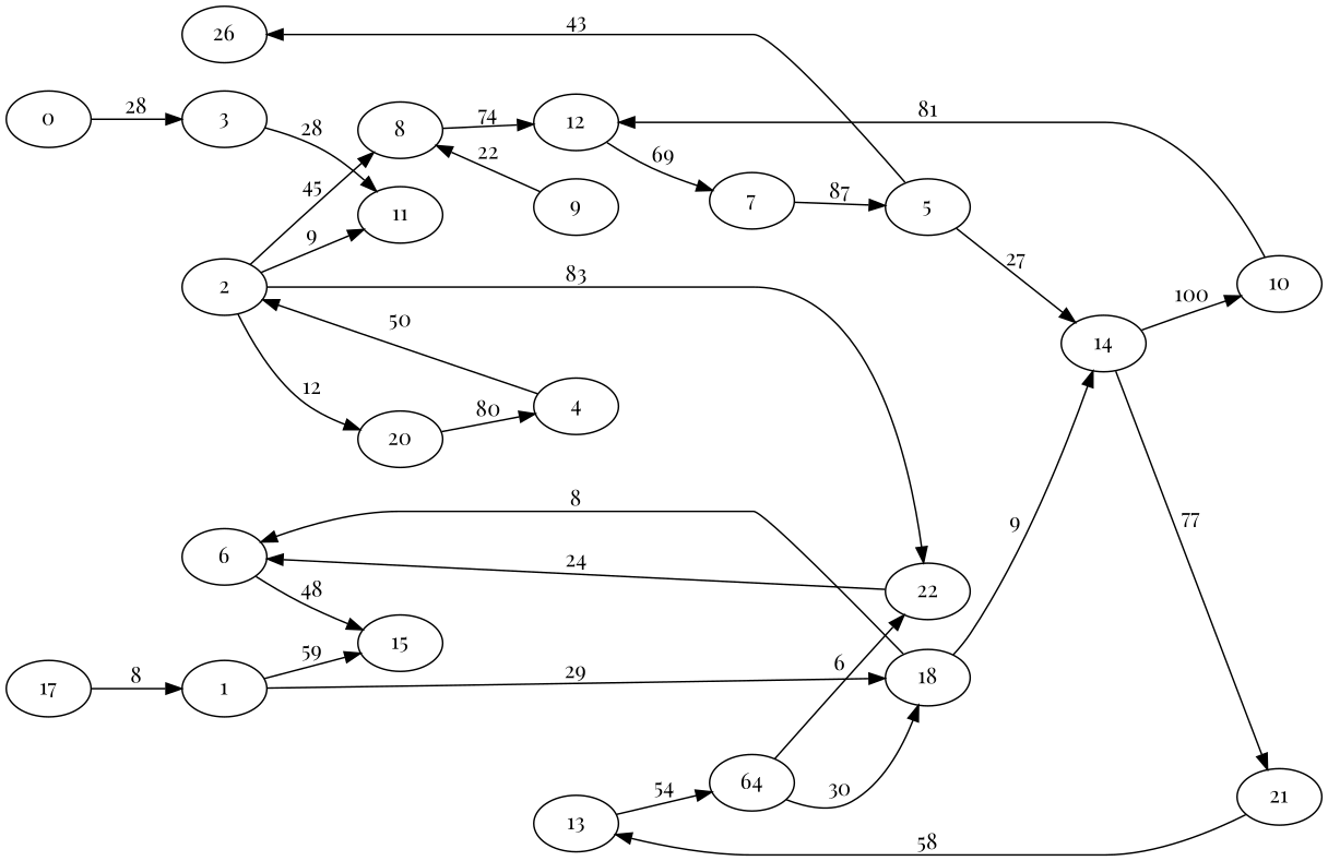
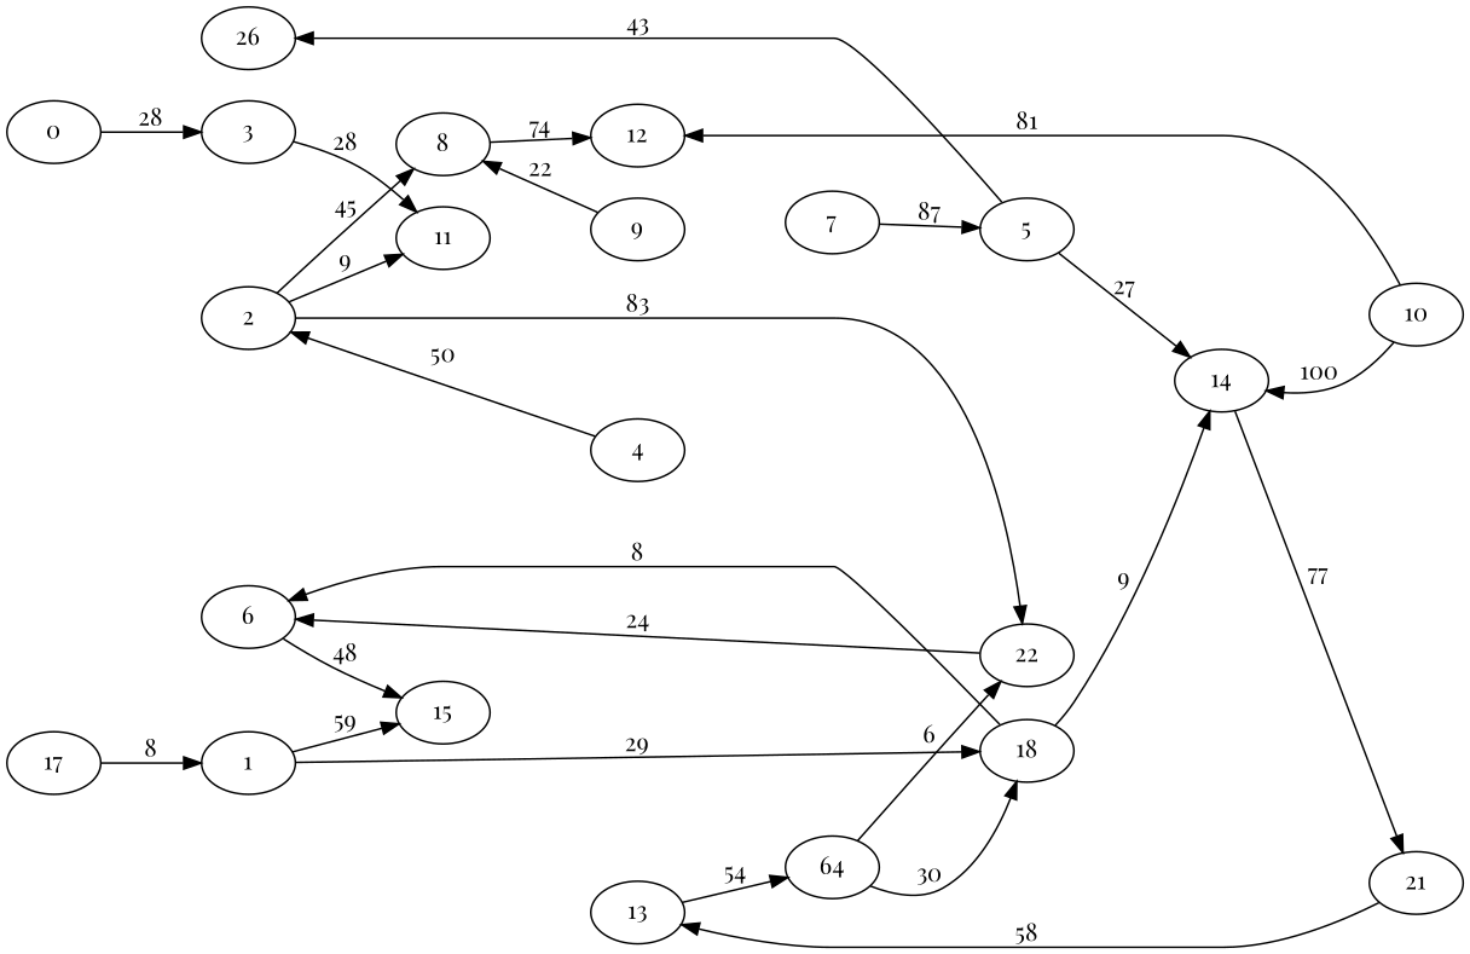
  digraph {
    fontname="Playfair Display"
    rankdir=LR
    ranksep=equally
    node [fontname="Playfair Display"]
    edge [fontname="Playfair Display"]
    0
    3
    11
    14
    10
    21
    12
    13
    7
    n10 [label=64]
    5
    18
    22
    n14 [label=26]
    6
    2
    15
-   20
    8
    9
    4
    1
    17
    subgraph sub_1 {
      rank=same
      0
    }
    subgraph sub_2 {
      rank=same
      3
    }
    subgraph sub_3 {
      rank=same
      11
    }
    subgraph sub_4 {
      rank=same
      14
    }
    subgraph sub_5 {
      rank=same
      10
      21
    }
    subgraph sub_6 {
      rank=same
      12
      13
    }
    subgraph sub_7 {
      rank=same
      7
      n10
    }
    subgraph sub_8 {
      rank=same
      5
      18
      22
    }
    subgraph sub_9 {
      rank=same
      n14
      6
      2
    }
    subgraph sub_10 {
      rank=same
      15
-     20
      8
    }
    subgraph sub_11 {
      rank=same
      9
      4
    }
    subgraph sub_12 {
      rank=same
    }
    subgraph sub_13 {
      rank=same
      1
    }
    subgraph sub_14 {
      rank=same
    }
    subgraph sub_15 {
      rank=same
      17
    }
    subgraph sub_16 {
      rank=same
    }
    0 -> 3 [label=28]
    3 -> 11 [label=28]
-   14 -> 10 [label=100]
+   10 -> 14 [label=100]
    14 -> 21 [label=77]
    10 -> 12 [label=81]
    21 -> 13 [label=58]
-   12 -> 7 [label=69]
    13 -> n10 [label=54]
    7 -> 5 [label=87]
    n10 -> 18 [label=30]
    n10 -> 22 [label=6]
    5 -> 14 [label=27]
    5 -> n14 [label=43]
    18 -> 14 [label=9]
    18 -> 6 [label=8]
    22 -> 6 [label=24]
    6 -> 15 [label=48]
    2 -> 11 [label=9]
    2 -> 22 [label=83]
-   2 -> 20 [label=12]
    2 -> 8 [label=45]
-   20 -> 4 [label=80]
    8 -> 12 [label=74]
    9 -> 8 [label=22]
    4 -> 2 [label=50]
    1 -> 18 [label=29]
    1 -> 15 [label=59]
    17 -> 1 [label=8]
  }
